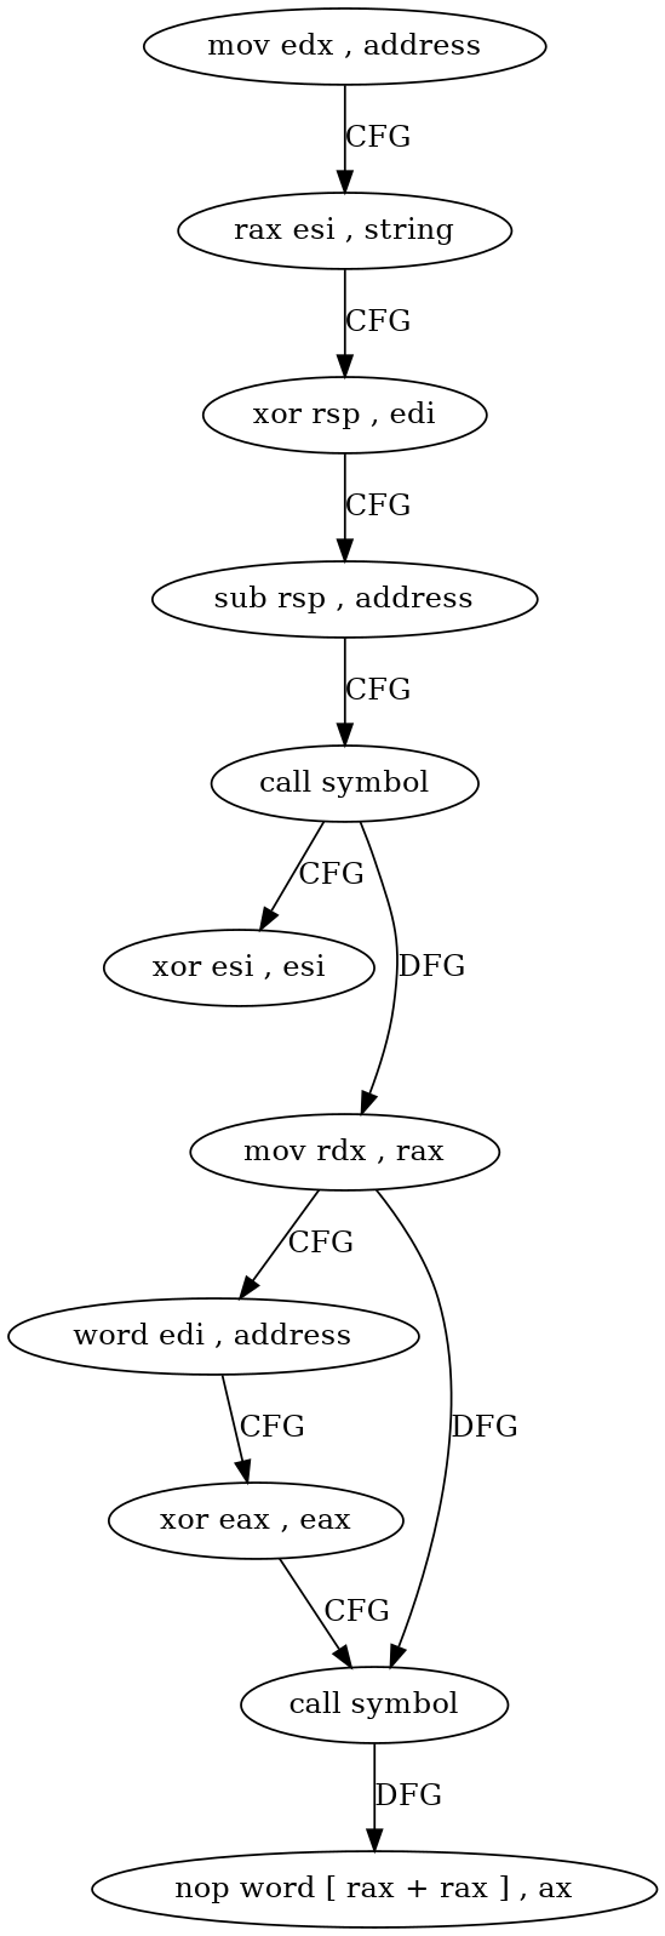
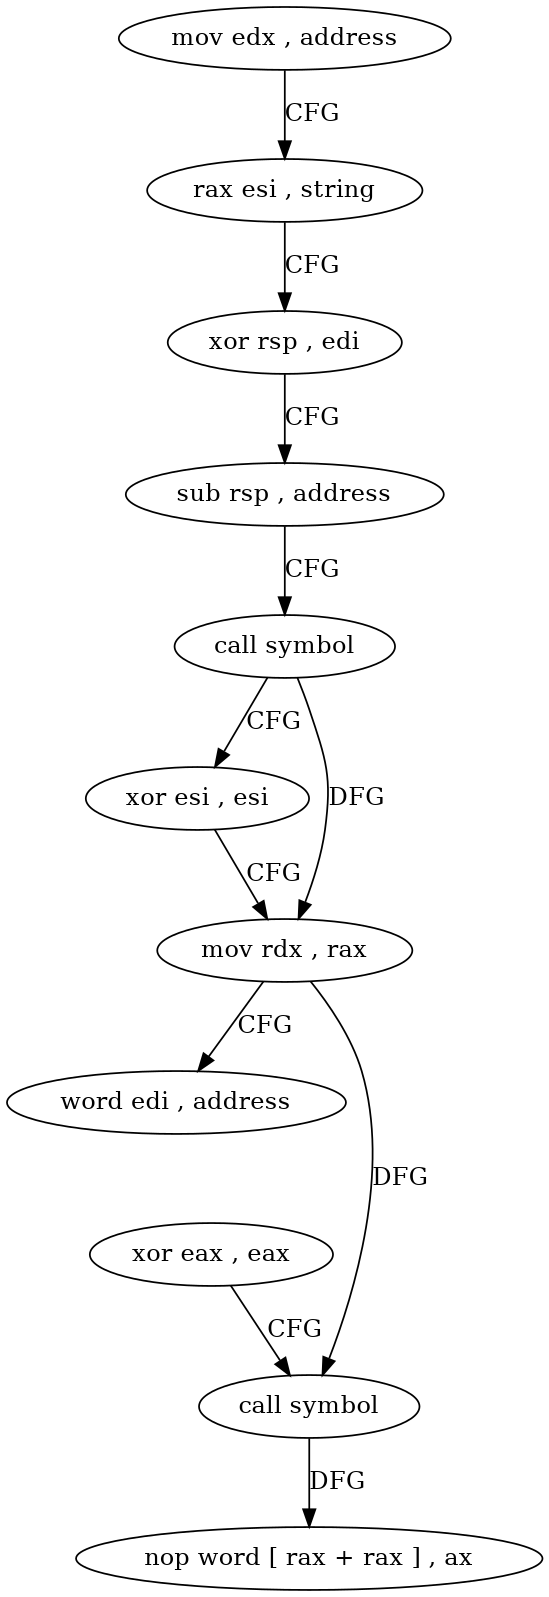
  digraph {
    n1 [label="mov edx , address"]
    n2 [label="rax esi , string"]
    n3 [label="xor rsp , edi"]
    n4 [label="sub rsp , address"]
    n5 [label="call symbol"]
    n6 [label="xor esi , esi"]
    n7 [label="mov rdx , rax"]
    n8 [label="word edi , address"]
    n9 [label="call symbol"]
    n10 [label="xor eax , eax"]
    n11 [label="nop word [ rax + rax ] , ax"]
    n1 -> n2 [label=CFG]
    n2 -> n3 [label=CFG]
    n3 -> n4 [label=CFG]
    n4 -> n5 [label=CFG]
    n5 -> n6 [label=CFG]
    n5 -> n7 [label=DFG]
+   n6 -> n7 [label=CFG]
    n7 -> n8 [label=CFG]
    n7 -> n9 [label=DFG]
-   n8 -> n10 [label=CFG]
    n9 -> n11 [label=DFG]
    n10 -> n9 [label=CFG]
  }
